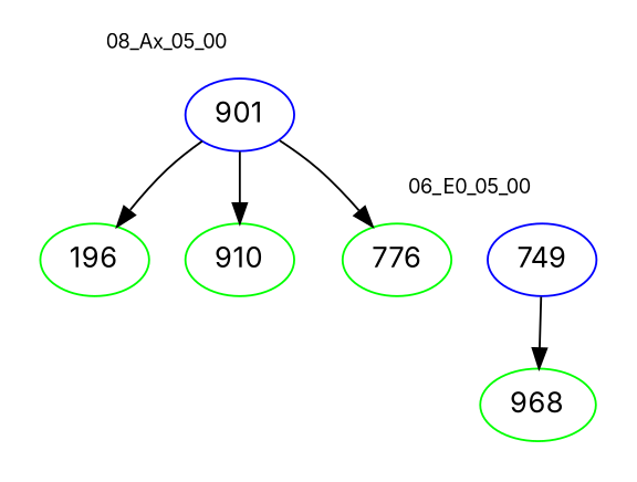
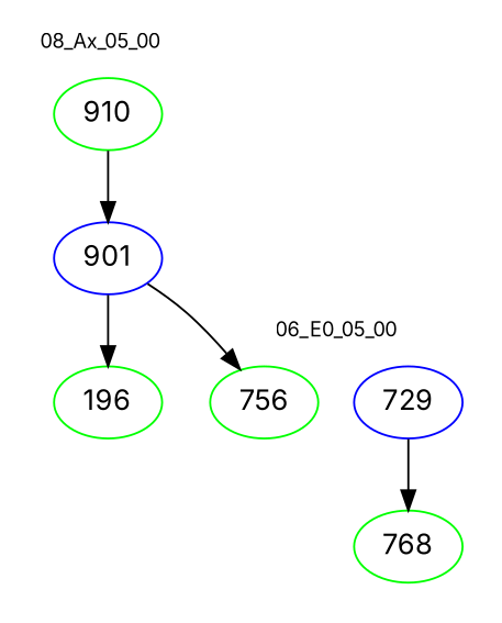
  digraph {
    fontname=Inter
    node [color=green fontname=Inter]
    edge [color=black fontname=Inter]
    n1 [color=blue label=901]
    n2 [label=196]
    n3 [label=910]
-   n4 [color=blue label=749]
-   n5 [label=968]
-   n6 [label=776]
+   n4 [color=blue label=729]
+   n5 [label=768]
+   n6 [label=756]
    subgraph cluster_1 {
      color=white
      fontsize=10
      label="08_Ax_05_00"
      n1
      n2
      n3
    }
    subgraph cluster_2 {
      color=white
      fontsize=10
      label="06_E0_05_00"
      n4
      n5
      n6
    }
    n1 -> n2
-   n1 -> n3
+   n3 -> n1
    n1 -> n6
    n4 -> n5
  }
